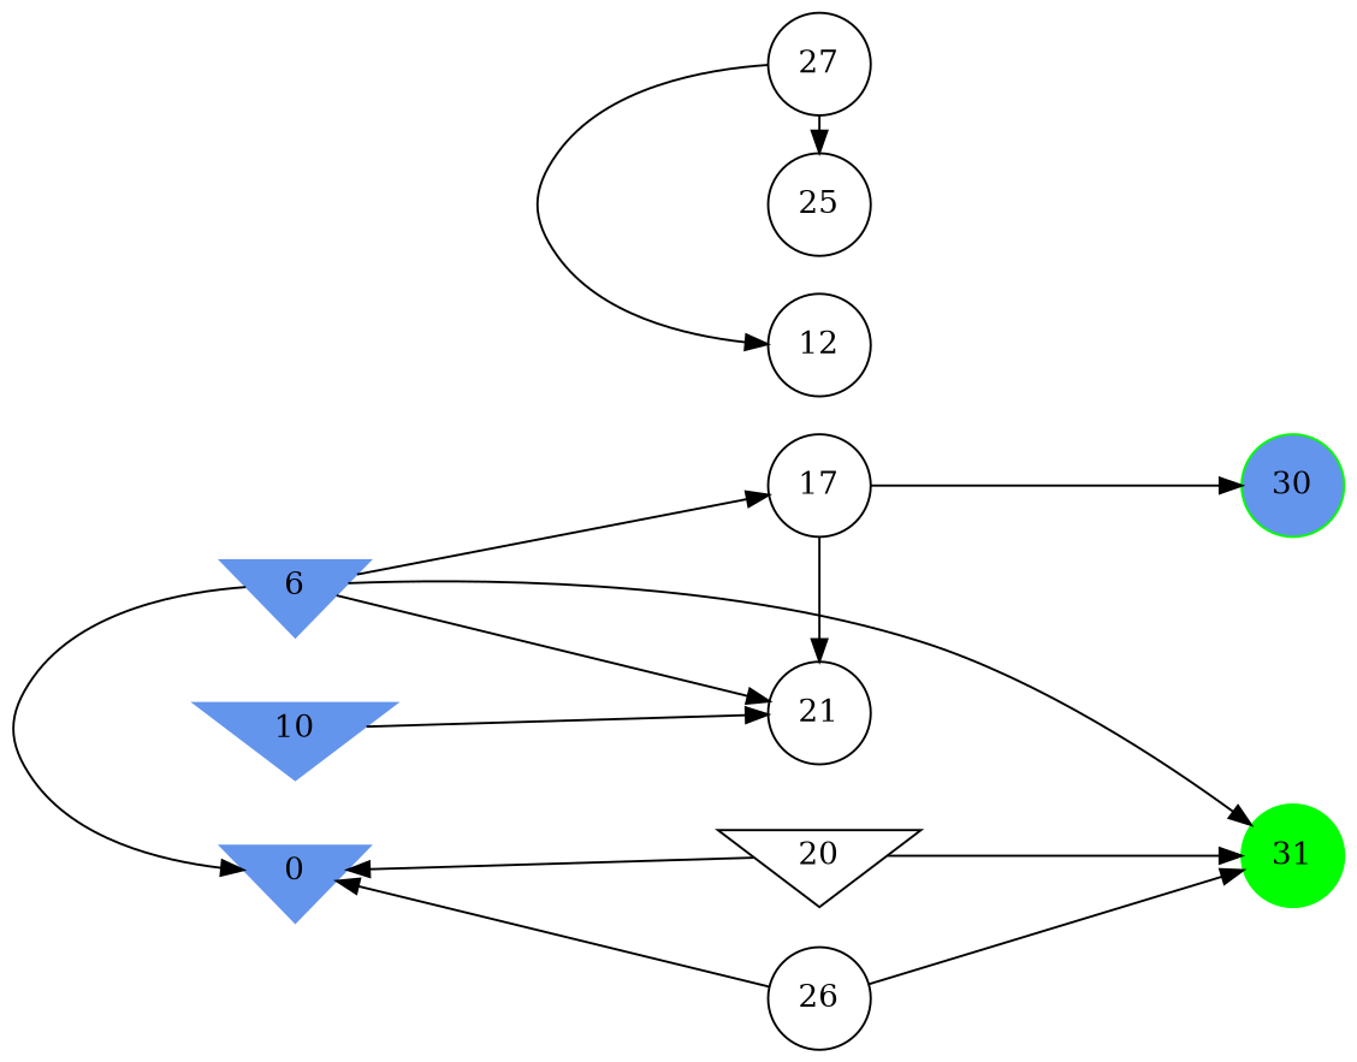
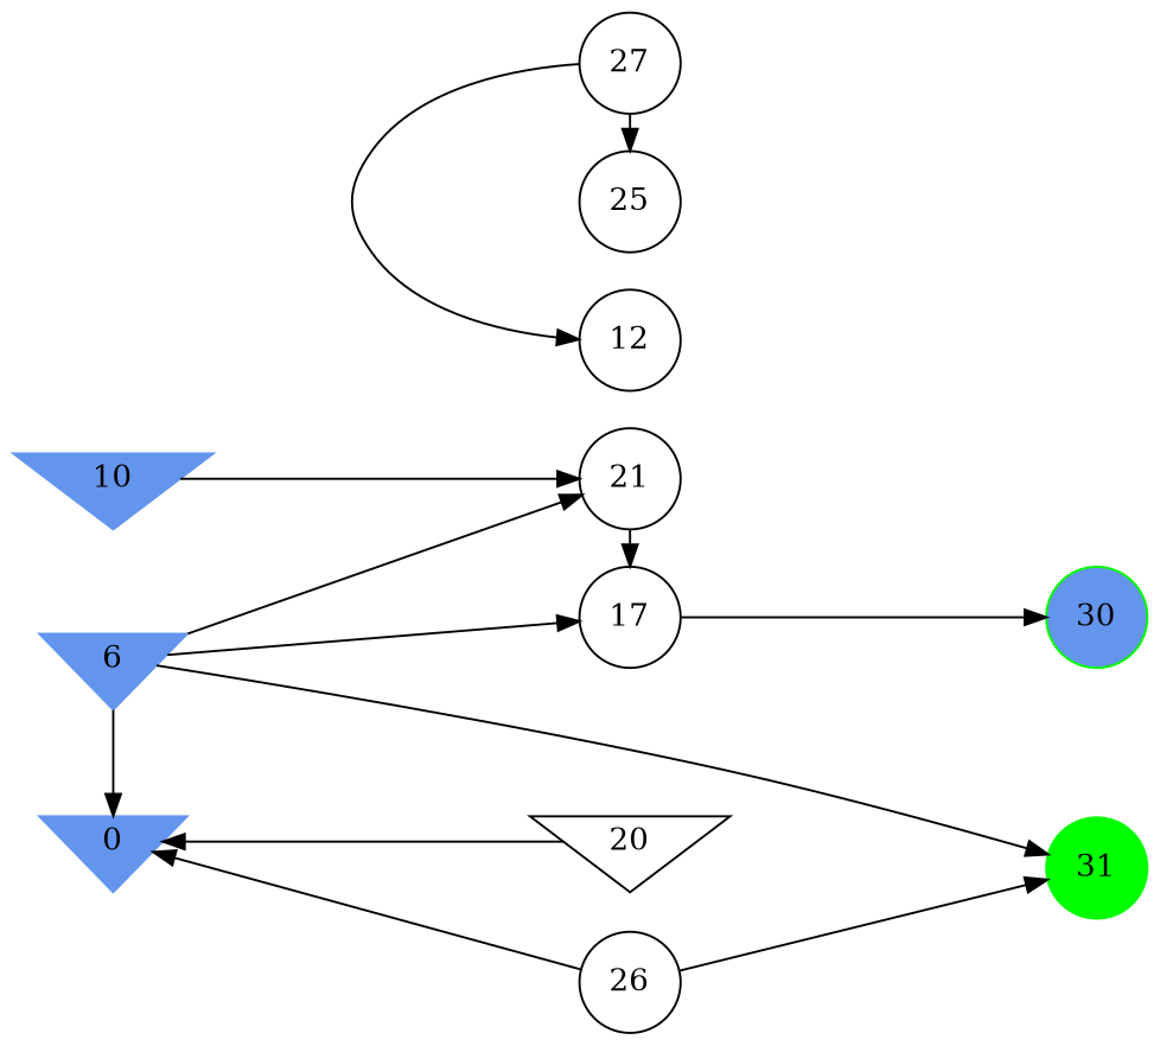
  digraph {
    rankdir=LR
    ranksep=2.0
    node [color=black shape=circle]
    0 [color=cornflowerblue shape=invtriangle style=filled]
    6 [color=cornflowerblue shape=invtriangle style=filled]
    10 [color=cornflowerblue shape=invtriangle style=filled]
    12
    17
    20 [shape=invtriangle]
    21
    25
    26
    27
    30 [color=green fillcolor=cornflowerblue style=filled]
    31 [color=green style=filled]
    subgraph sub_1 {
      rank=same
      0
      6
      10
    }
    subgraph sub_2 {
      rank=same
      12
      17
      20
      21
      25
      26
      27
    }
    subgraph sub_3 {
      rank=same
      30
      31
    }
    6 -> 0
    6 -> 17
    6 -> 21
    6 -> 31
    10 -> 21
-   17 -> 21
+   21 -> 17
    17 -> 30
    20 -> 0
-   20 -> 31
    26 -> 0
    26 -> 31
    27 -> 12
    27 -> 25
  }
